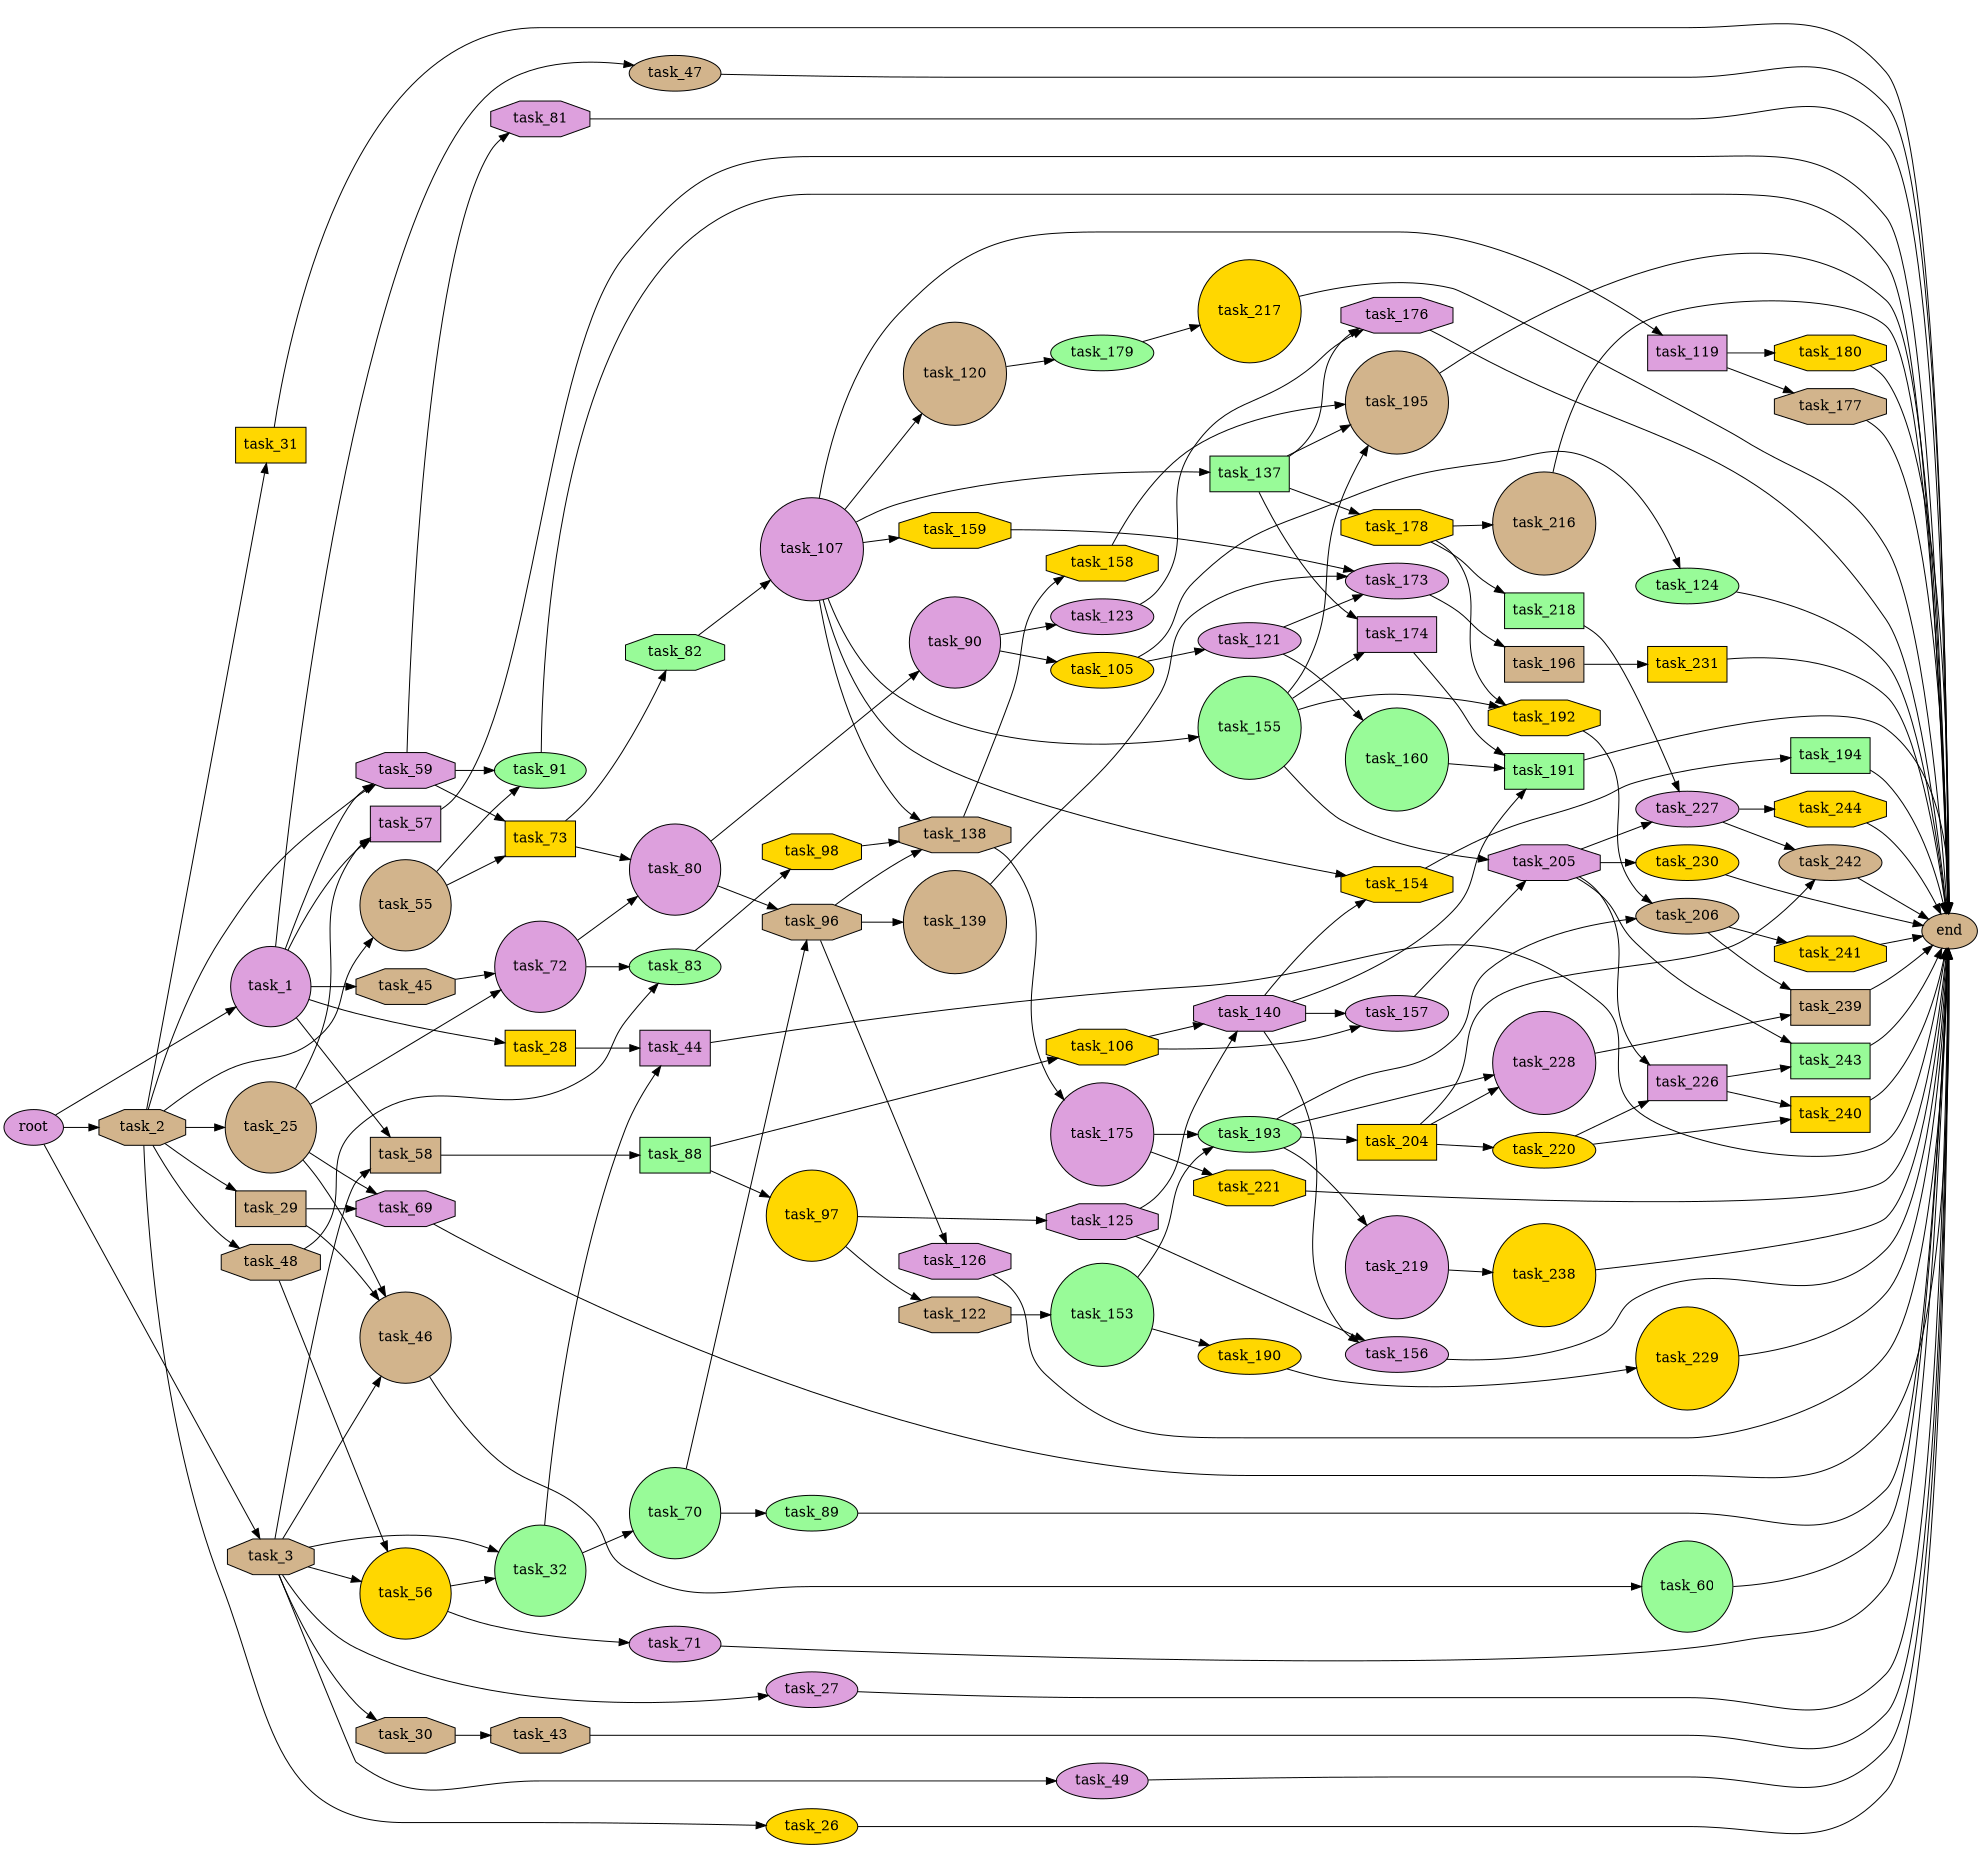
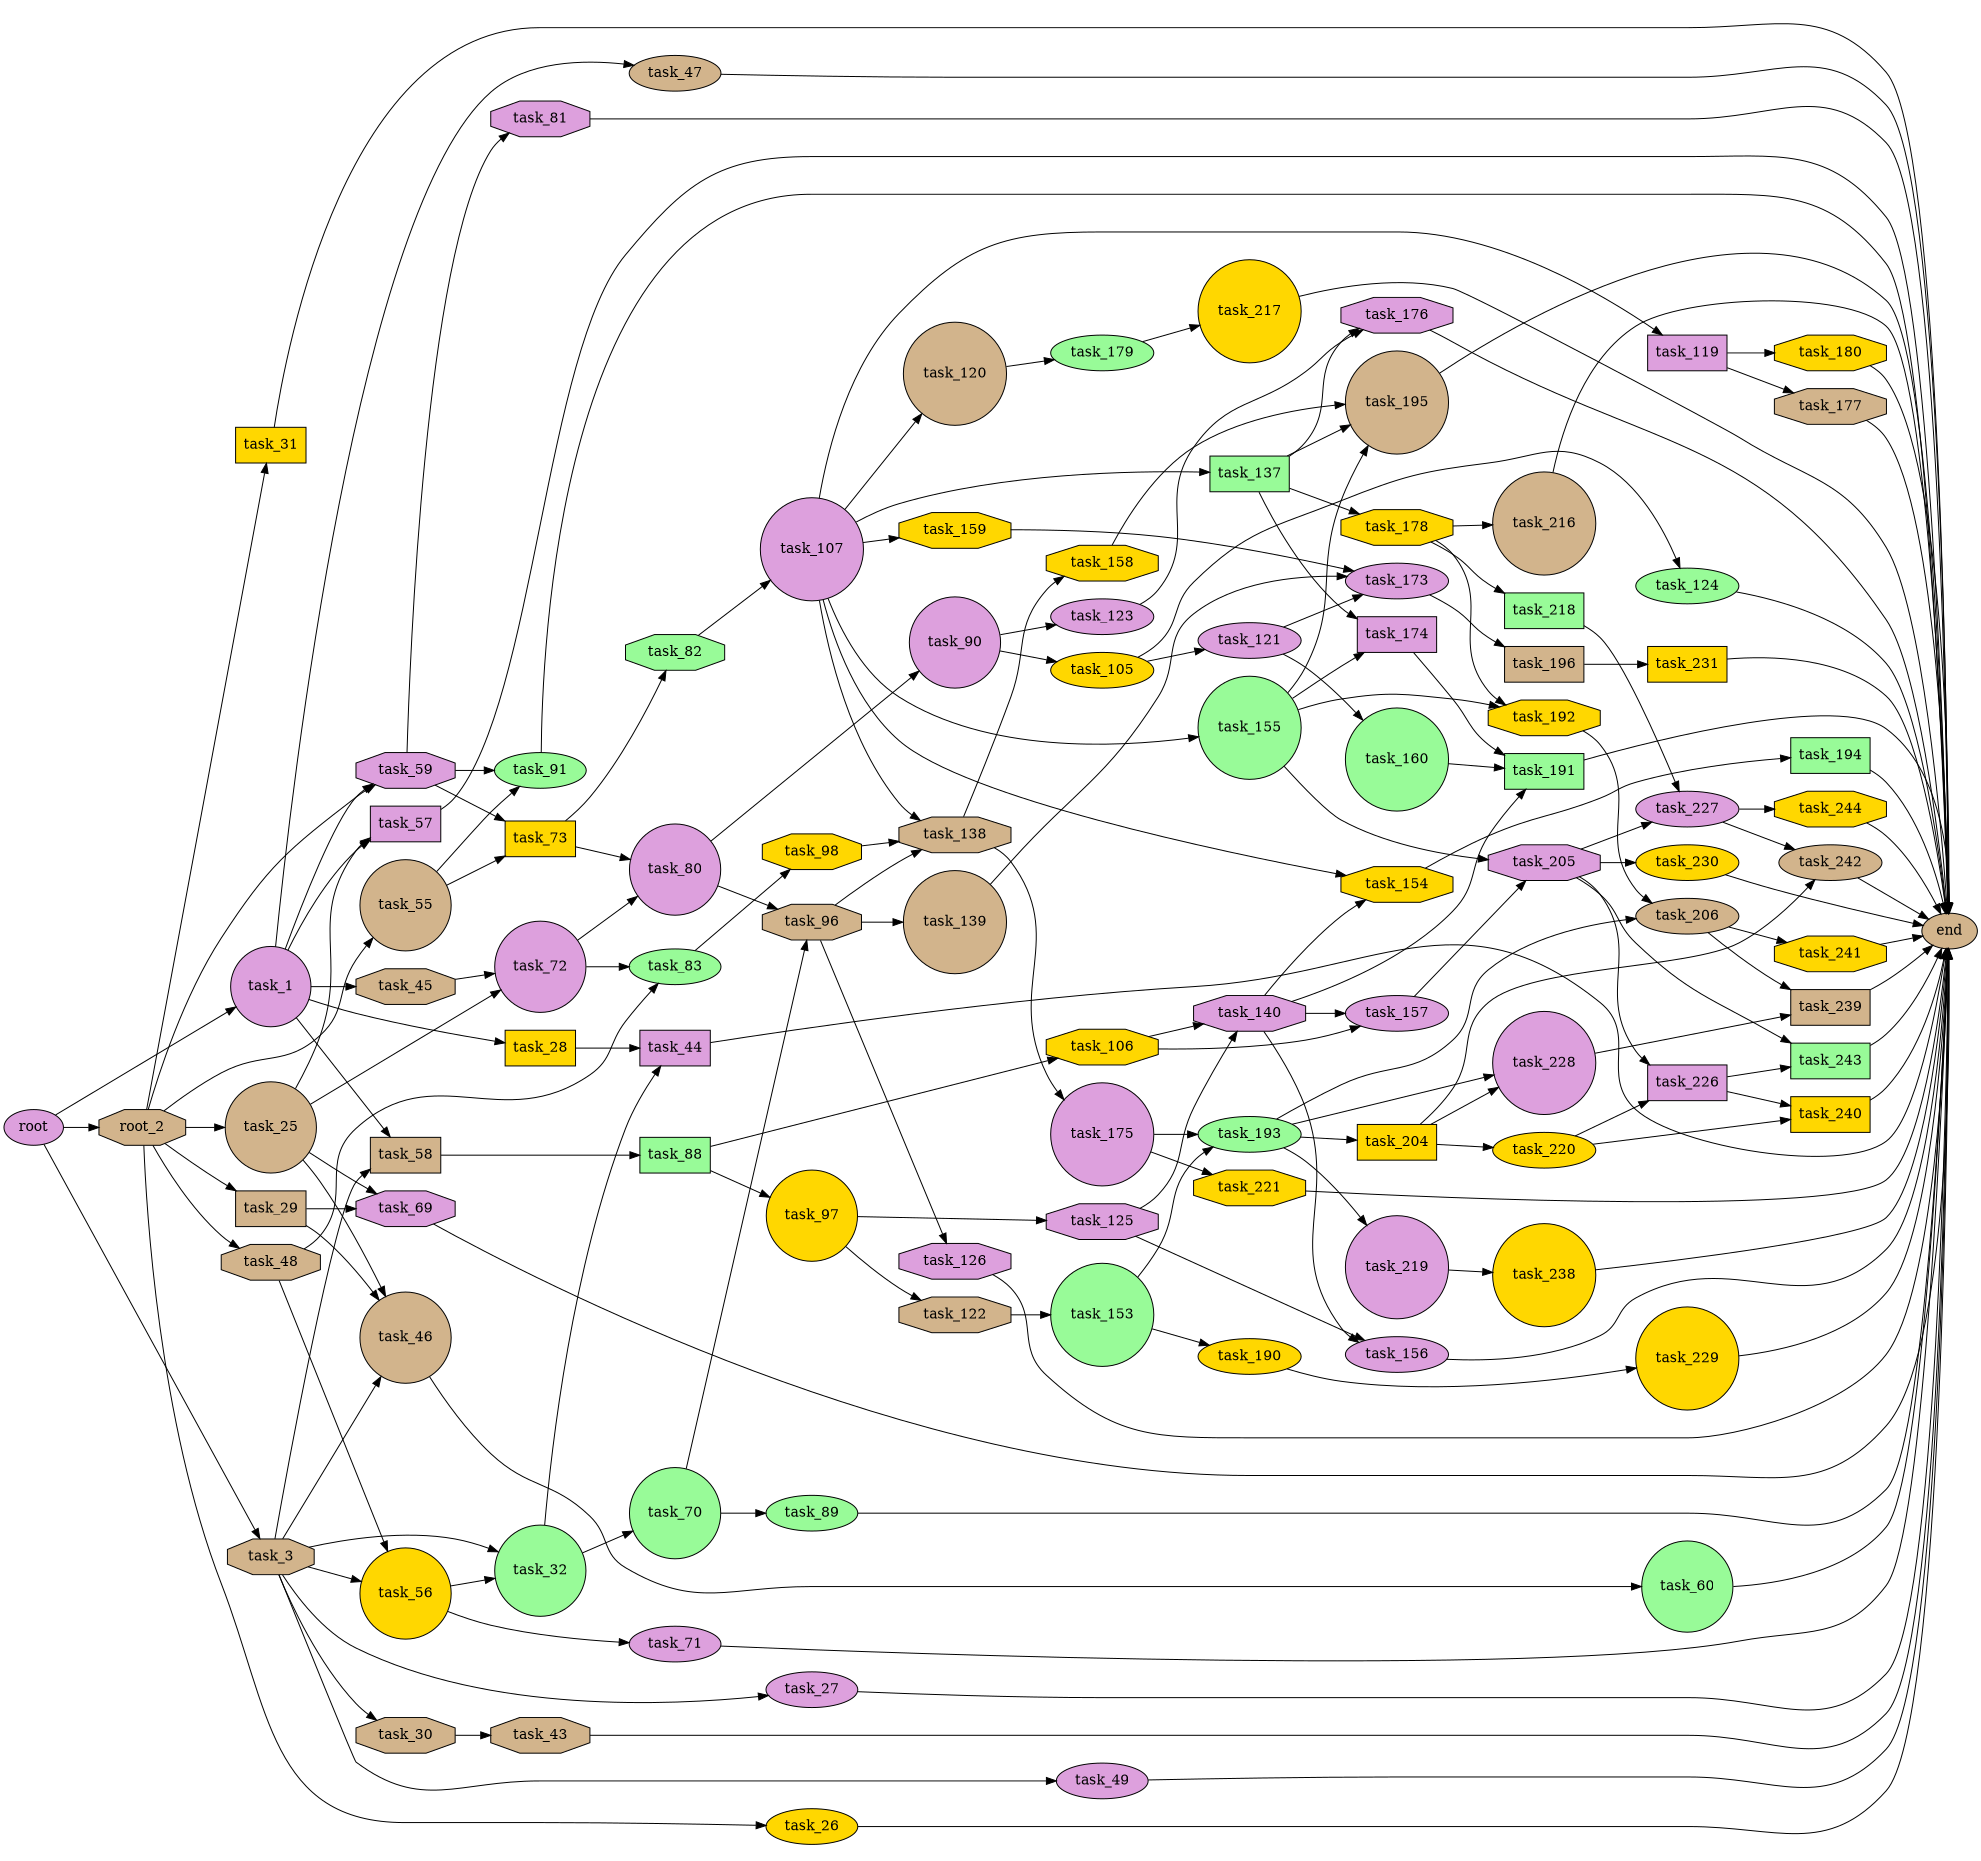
  digraph {
    rankdir=LR
    node [fillcolor=plum shape=octagon style=filled]
    root [shape=ellipse]
    task_1 [shape=circle]
-   task_2 [fillcolor=tan]
+   task_2 [fillcolor=tan label=root_2]
    task_3 [fillcolor=tan]
    task_28 [fillcolor=gold shape=box]
    task_45 [fillcolor=tan]
    task_47 [fillcolor=tan shape=ellipse]
    task_57 [shape=box]
    task_58 [fillcolor=tan shape=box]
    task_59
    task_25 [fillcolor=tan shape=circle]
    task_26 [fillcolor=gold shape=ellipse]
    task_29 [fillcolor=tan shape=box]
    task_31 [fillcolor=gold shape=box]
    task_48 [fillcolor=tan]
    task_55 [fillcolor=tan shape=circle]
    task_27 [shape=ellipse]
    task_30 [fillcolor=tan]
    task_32 [fillcolor=palegreen shape=circle]
    task_46 [fillcolor=tan shape=circle]
    task_49 [shape=ellipse]
    task_56 [fillcolor=gold shape=circle]
    task_44 [shape=box]
    task_72 [shape=circle]
    end [fillcolor=tan shape=ellipse]
    task_88 [fillcolor=palegreen shape=box]
    task_73 [fillcolor=gold shape=box]
    task_91 [fillcolor=palegreen shape=ellipse]
    task_81
    task_69
    task_83 [fillcolor=palegreen shape=ellipse]
    task_43 [fillcolor=tan]
    task_70 [fillcolor=palegreen shape=circle]
    task_60 [fillcolor=palegreen shape=circle]
    task_71 [shape=ellipse]
    task_80 [shape=circle]
    task_89 [fillcolor=palegreen shape=ellipse]
    task_96 [fillcolor=tan]
    task_98 [fillcolor=gold]
    task_82 [fillcolor=palegreen]
    task_97 [fillcolor=gold shape=circle]
    task_106 [fillcolor=gold]
    task_126
    task_138 [fillcolor=tan]
    task_139 [fillcolor=tan shape=circle]
    task_90 [shape=circle]
    task_107 [shape=circle]
    task_105 [fillcolor=gold shape=ellipse]
    task_123 [shape=ellipse]
    task_119 [shape=box]
    task_120 [fillcolor=tan shape=circle]
    task_137 [fillcolor=palegreen shape=box]
    task_154 [fillcolor=gold]
    task_155 [fillcolor=palegreen shape=circle]
    task_159 [fillcolor=gold]
    task_122 [fillcolor=tan]
    task_125
    task_140
    task_157 [shape=ellipse]
    task_121 [shape=ellipse]
    task_124 [fillcolor=palegreen shape=ellipse]
    task_176
    task_158 [fillcolor=gold]
    task_175 [shape=circle]
    task_173 [shape=ellipse]
    task_153 [fillcolor=palegreen shape=circle]
    task_156 [shape=ellipse]
    task_160 [fillcolor=palegreen shape=circle]
    task_191 [fillcolor=palegreen shape=box]
    task_205
    task_177 [fillcolor=tan]
    task_180 [fillcolor=gold]
    task_179 [fillcolor=palegreen shape=ellipse]
    task_174 [shape=box]
    task_178 [fillcolor=gold]
    task_195 [fillcolor=tan shape=circle]
    task_194 [fillcolor=palegreen shape=box]
    task_192 [fillcolor=gold]
    task_217 [fillcolor=gold shape=circle]
    task_196 [fillcolor=tan shape=box]
    task_190 [fillcolor=gold shape=ellipse]
    task_193 [fillcolor=palegreen shape=ellipse]
    task_216 [fillcolor=tan shape=circle]
    task_218 [fillcolor=palegreen shape=box]
    task_221 [fillcolor=gold]
    task_229 [fillcolor=gold shape=circle]
    task_206 [fillcolor=tan shape=ellipse]
    task_204 [fillcolor=gold shape=box]
    task_219 [shape=circle]
    task_228 [shape=circle]
    task_226 [shape=box]
    task_227 [shape=ellipse]
    task_230 [fillcolor=gold shape=ellipse]
    task_243 [fillcolor=palegreen shape=box]
    task_231 [fillcolor=gold shape=box]
    task_239 [fillcolor=tan shape=box]
    task_241 [fillcolor=gold]
    task_220 [fillcolor=gold shape=ellipse]
    task_242 [fillcolor=tan shape=ellipse]
    task_238 [fillcolor=gold shape=circle]
    task_240 [fillcolor=gold shape=box]
    task_244 [fillcolor=gold]
    root -> task_1
    root -> task_2
    root -> task_3
    task_1 -> task_28
    task_1 -> task_45
    task_1 -> task_47
    task_1 -> task_57
    task_1 -> task_58
    task_1 -> task_59
    task_2 -> task_59
    task_2 -> task_25
    task_2 -> task_26
    task_2 -> task_29
    task_2 -> task_31
    task_2 -> task_48
    task_2 -> task_55
    task_3 -> task_58
    task_3 -> task_27
    task_3 -> task_30
    task_3 -> task_32
    task_3 -> task_46
    task_3 -> task_49
    task_3 -> task_56
    task_28 -> task_44
    task_45 -> task_72
    task_47 -> end
    task_57 -> end
    task_58 -> task_88
    task_59 -> task_73
    task_59 -> task_91
    task_59 -> task_81
    task_25 -> task_57
    task_25 -> task_46
    task_25 -> task_72
    task_25 -> task_69
    task_26 -> end
    task_29 -> task_46
    task_29 -> task_69
    task_31 -> end
    task_48 -> task_56
    task_48 -> task_83
    task_55 -> task_73
    task_55 -> task_91
    task_27 -> end
    task_30 -> task_43
    task_32 -> task_44
    task_32 -> task_70
    task_46 -> task_60
    task_49 -> end
    task_56 -> task_32
    task_56 -> task_71
    task_44 -> end
    task_72 -> task_83
    task_72 -> task_80
    task_88 -> task_97
    task_88 -> task_106
    task_73 -> task_80
    task_73 -> task_82
    task_91 -> end
    task_81 -> end
    task_69 -> end
    task_83 -> task_98
    task_43 -> end
    task_70 -> task_89
    task_70 -> task_96
    task_60 -> end
    task_71 -> end
    task_80 -> task_96
    task_80 -> task_90
    task_89 -> end
    task_96 -> task_126
    task_96 -> task_138
    task_96 -> task_139
    task_98 -> task_138
    task_82 -> task_107
    task_97 -> task_122
    task_97 -> task_125
    task_106 -> task_140
    task_106 -> task_157
    task_126 -> end
    task_138 -> task_158
    task_138 -> task_175
    task_139 -> task_173
    task_90 -> task_105
    task_90 -> task_123
    task_107 -> task_138
    task_107 -> task_119
    task_107 -> task_120
    task_107 -> task_137
    task_107 -> task_154
    task_107 -> task_155
    task_107 -> task_159
    task_105 -> task_121
    task_105 -> task_124
    task_123 -> task_176
    task_119 -> task_177
    task_119 -> task_180
    task_120 -> task_179
    task_137 -> task_176
    task_137 -> task_174
    task_137 -> task_178
    task_137 -> task_195
    task_154 -> task_194
    task_155 -> task_205
    task_155 -> task_174
    task_155 -> task_195
    task_155 -> task_192
    task_159 -> task_173
    task_122 -> task_153
    task_125 -> task_140
    task_125 -> task_156
    task_140 -> task_154
    task_140 -> task_157
    task_140 -> task_156
    task_140 -> task_191
    task_157 -> task_205
    task_121 -> task_173
    task_121 -> task_160
    task_124 -> end
    task_176 -> end
    task_158 -> task_195
    task_175 -> task_193
    task_175 -> task_221
    task_173 -> task_196
    task_153 -> task_190
    task_153 -> task_193
    task_156 -> end
    task_160 -> task_191
    task_191 -> end
    task_205 -> task_226
    task_205 -> task_227
    task_205 -> task_230
    task_205 -> task_243
    task_177 -> end
    task_180 -> end
    task_179 -> task_217
    task_174 -> task_191
    task_178 -> task_192
    task_178 -> task_216
    task_178 -> task_218
    task_195 -> end
    task_194 -> end
    task_192 -> task_206
    task_217 -> end
    task_196 -> task_231
    task_190 -> task_229
    task_193 -> task_206
    task_193 -> task_204
    task_193 -> task_219
    task_193 -> task_228
    task_216 -> end
    task_218 -> task_227
    task_221 -> end
    task_229 -> end
    task_206 -> task_239
    task_206 -> task_241
    task_204 -> task_228
    task_204 -> task_220
    task_204 -> task_242
    task_219 -> task_238
    task_228 -> task_239
    task_226 -> task_243
    task_226 -> task_240
    task_227 -> task_242
    task_227 -> task_244
    task_230 -> end
    task_243 -> end
    task_231 -> end
    task_239 -> end
    task_241 -> end
    task_220 -> task_226
    task_220 -> task_240
    task_242 -> end
    task_238 -> end
    task_240 -> end
    task_244 -> end
  }
